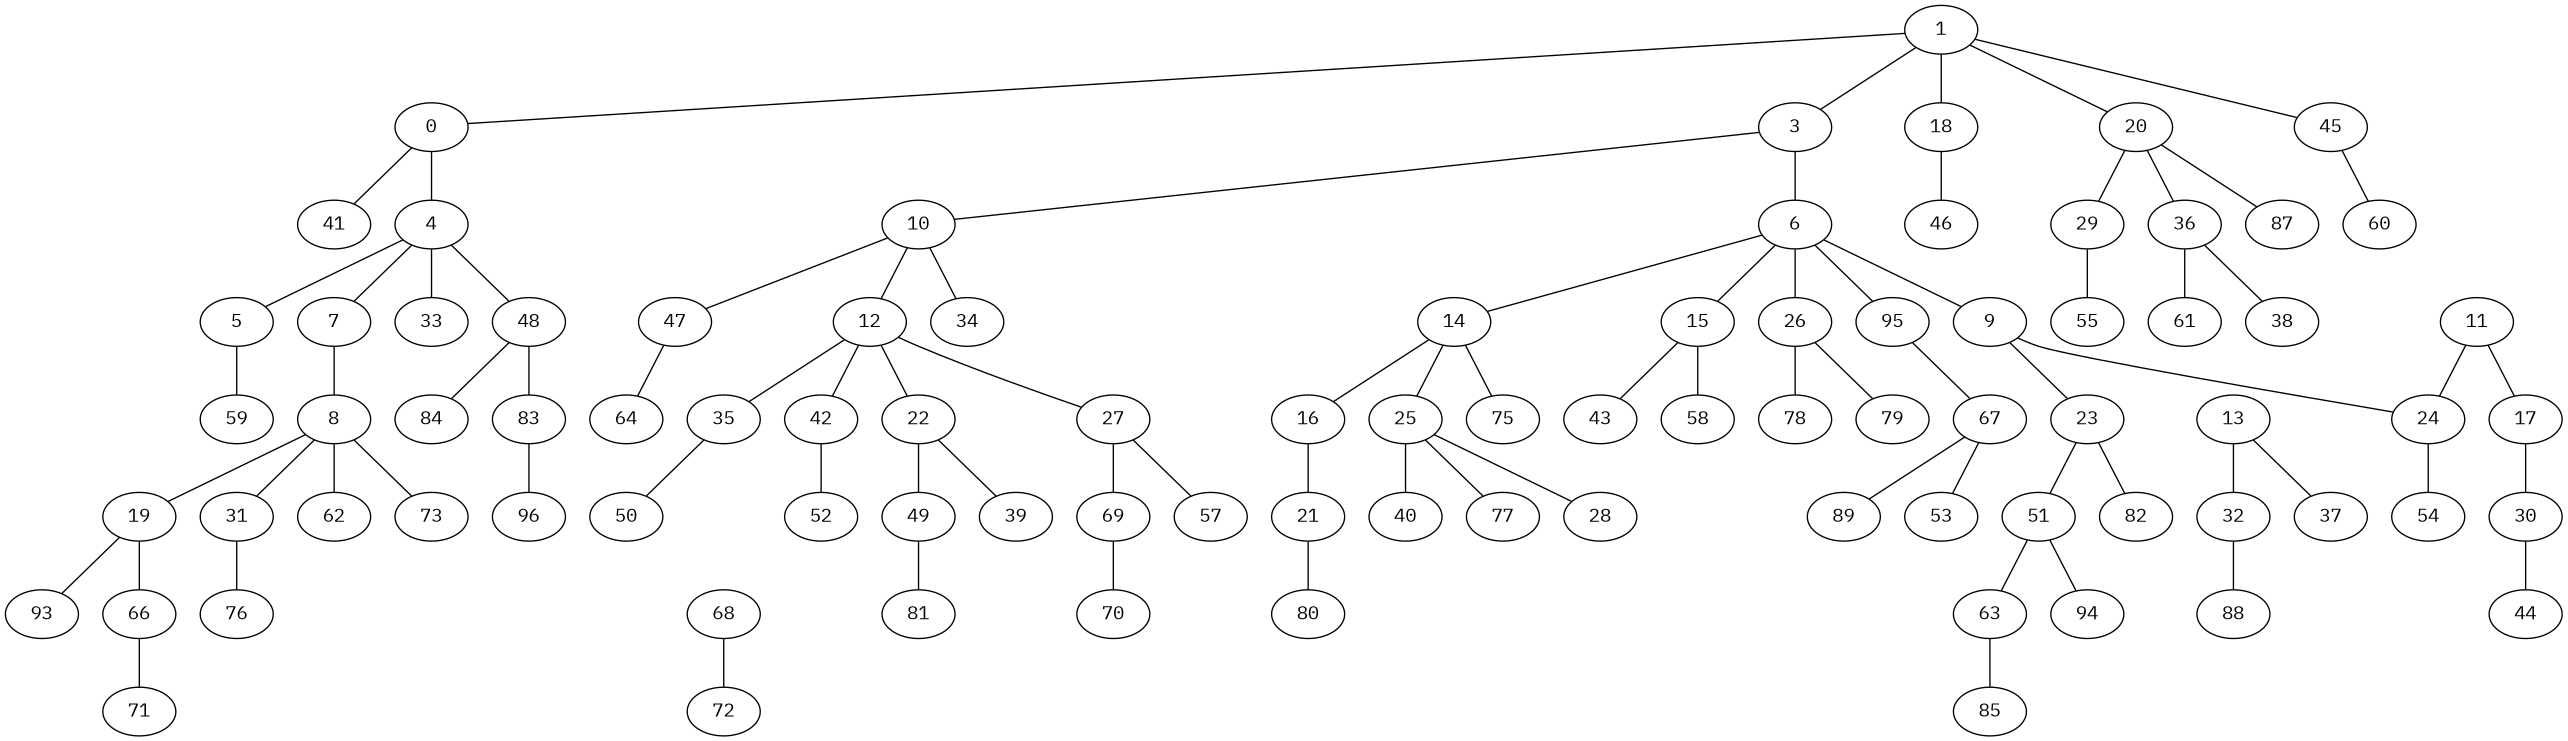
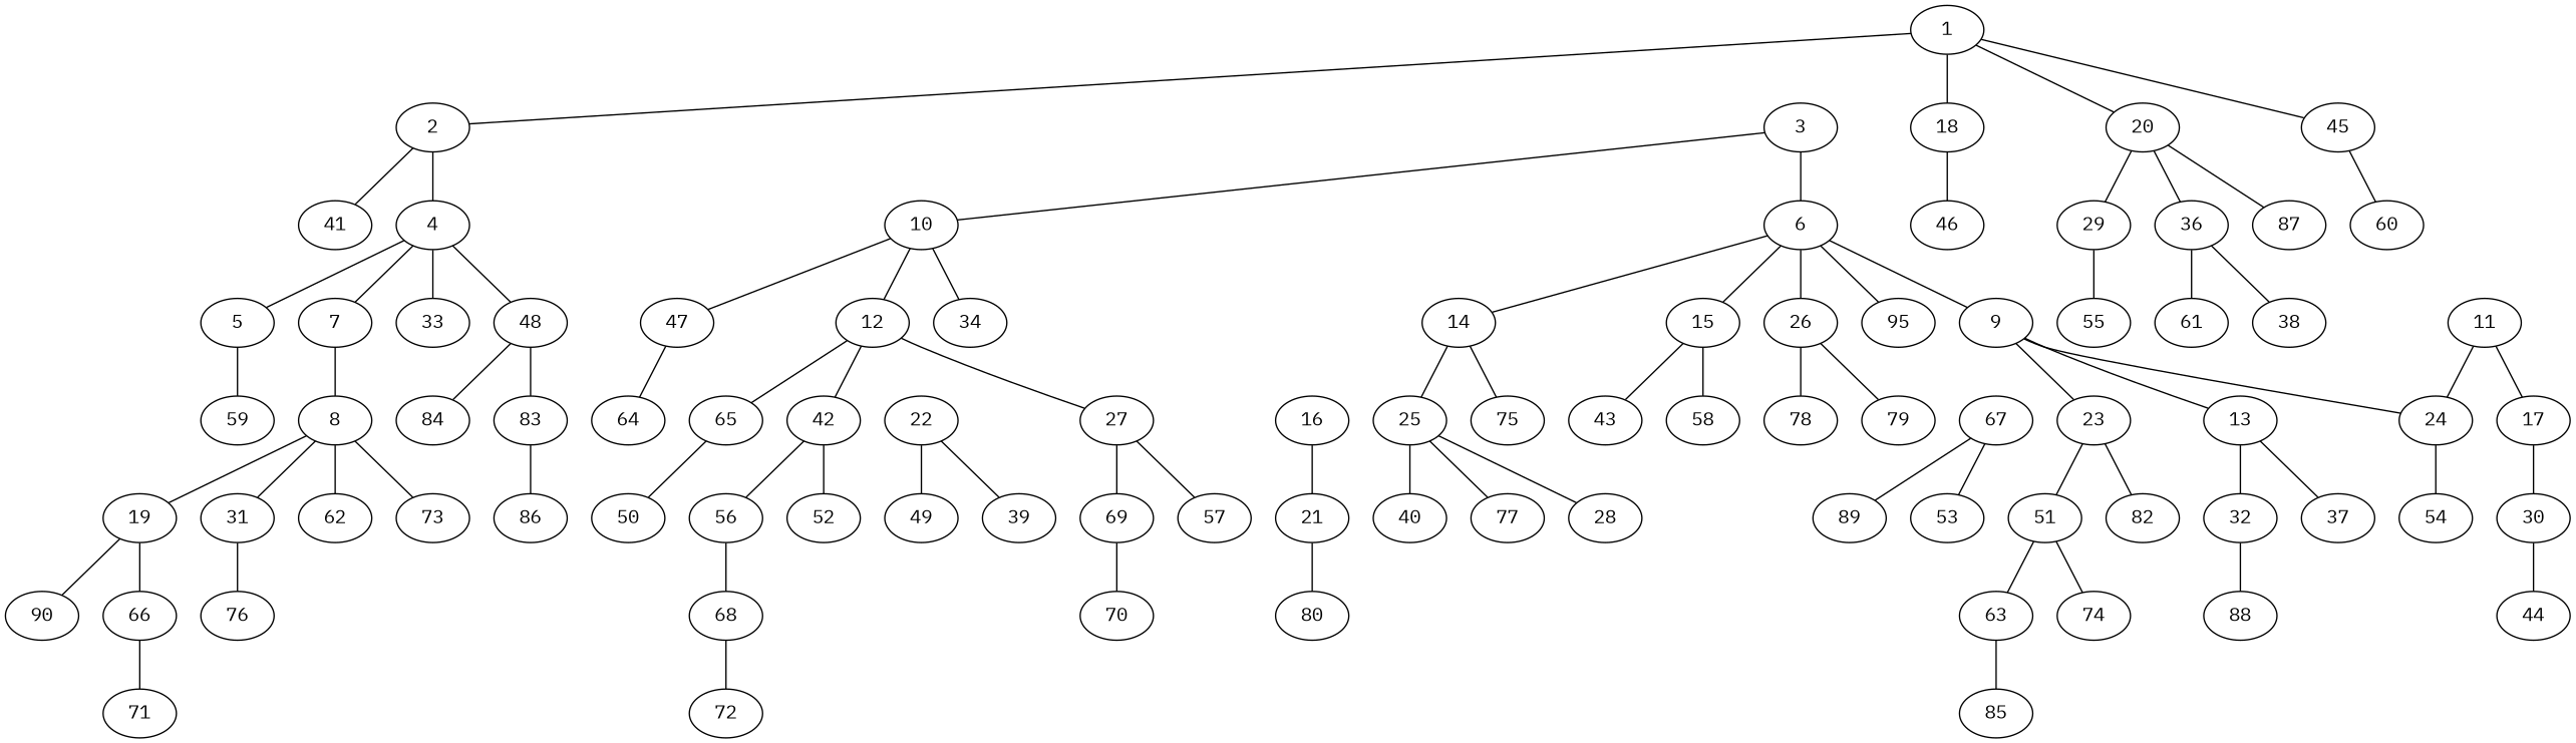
  graph {
    fontname="IBM Plex Mono"
    node [fontname="IBM Plex Mono"]
    edge [fontname="IBM Plex Mono"]
    1
-   2 [label=0]
+   2
    3
    18
    20
    45
    4
    41
    6
    10
    46
    29
    36
    87
    60
    5
    7
    33
    48
    9
    14
    15
    26
    n24 [label=95]
    12
    34
    47
    55
    61
    38
    59
    8
    83
    84
    13
    23
    24
    16
    25
    75
    43
    58
    78
    79
    67
    22
    27
-   35
+   35 [label=65]
    42
    64
    19
    31
    62
    73
-   86 [label=96]
+   86
    11
    17
    32
    37
    51
    82
    21
    28
    40
    77
    53
    89
    66
-   90 [label=93]
+   90
    76
    71
    30
    54
    88
    63
-   74 [label=94]
+   74
    39
    49
    57
    69
    50
    52
+   56
    44
-   81
    70
    68
    80
    85
    72
    1 -- 2
-   1 -- 3
    1 -- 18
    1 -- 20
    1 -- 45
    2 -- 4
    2 -- 41
    3 -- 6
    3 -- 10
    18 -- 46
    20 -- 29
    20 -- 36
    20 -- 87
    45 -- 60
    4 -- 5
    4 -- 7
    4 -- 33
    4 -- 48
    6 -- 9
    6 -- 14
    6 -- 15
    6 -- 26
    6 -- n24
    10 -- 12
    10 -- 34
    10 -- 47
    29 -- 55
    36 -- 61
    36 -- 38
    5 -- 59
    7 -- 8
    48 -- 83
    48 -- 84
+   9 -- 13
    9 -- 23
    9 -- 24
-   14 -- 16
    14 -- 25
    14 -- 75
    15 -- 43
    15 -- 58
    26 -- 78
    26 -- 79
-   n24 -- 67
-   12 -- 22
    12 -- 27
    12 -- 35
    12 -- 42
    47 -- 64
    8 -- 19
    8 -- 31
    8 -- 62
    8 -- 73
    83 -- 86
    13 -- 32
    13 -- 37
    23 -- 51
    23 -- 82
    24 -- 54
    16 -- 21
    25 -- 28
    25 -- 40
    25 -- 77
    67 -- 53
    67 -- 89
    22 -- 39
    22 -- 49
    27 -- 57
    27 -- 69
    35 -- 50
    42 -- 52
+   42 -- 56
    19 -- 66
    19 -- 90
    31 -- 76
    11 -- 24
    11 -- 17
    17 -- 30
    32 -- 88
    51 -- 63
    51 -- 74
    21 -- 80
    66 -- 71
    30 -- 44
    63 -- 85
-   49 -- 81
    69 -- 70
+   56 -- 68
    68 -- 72
  }
